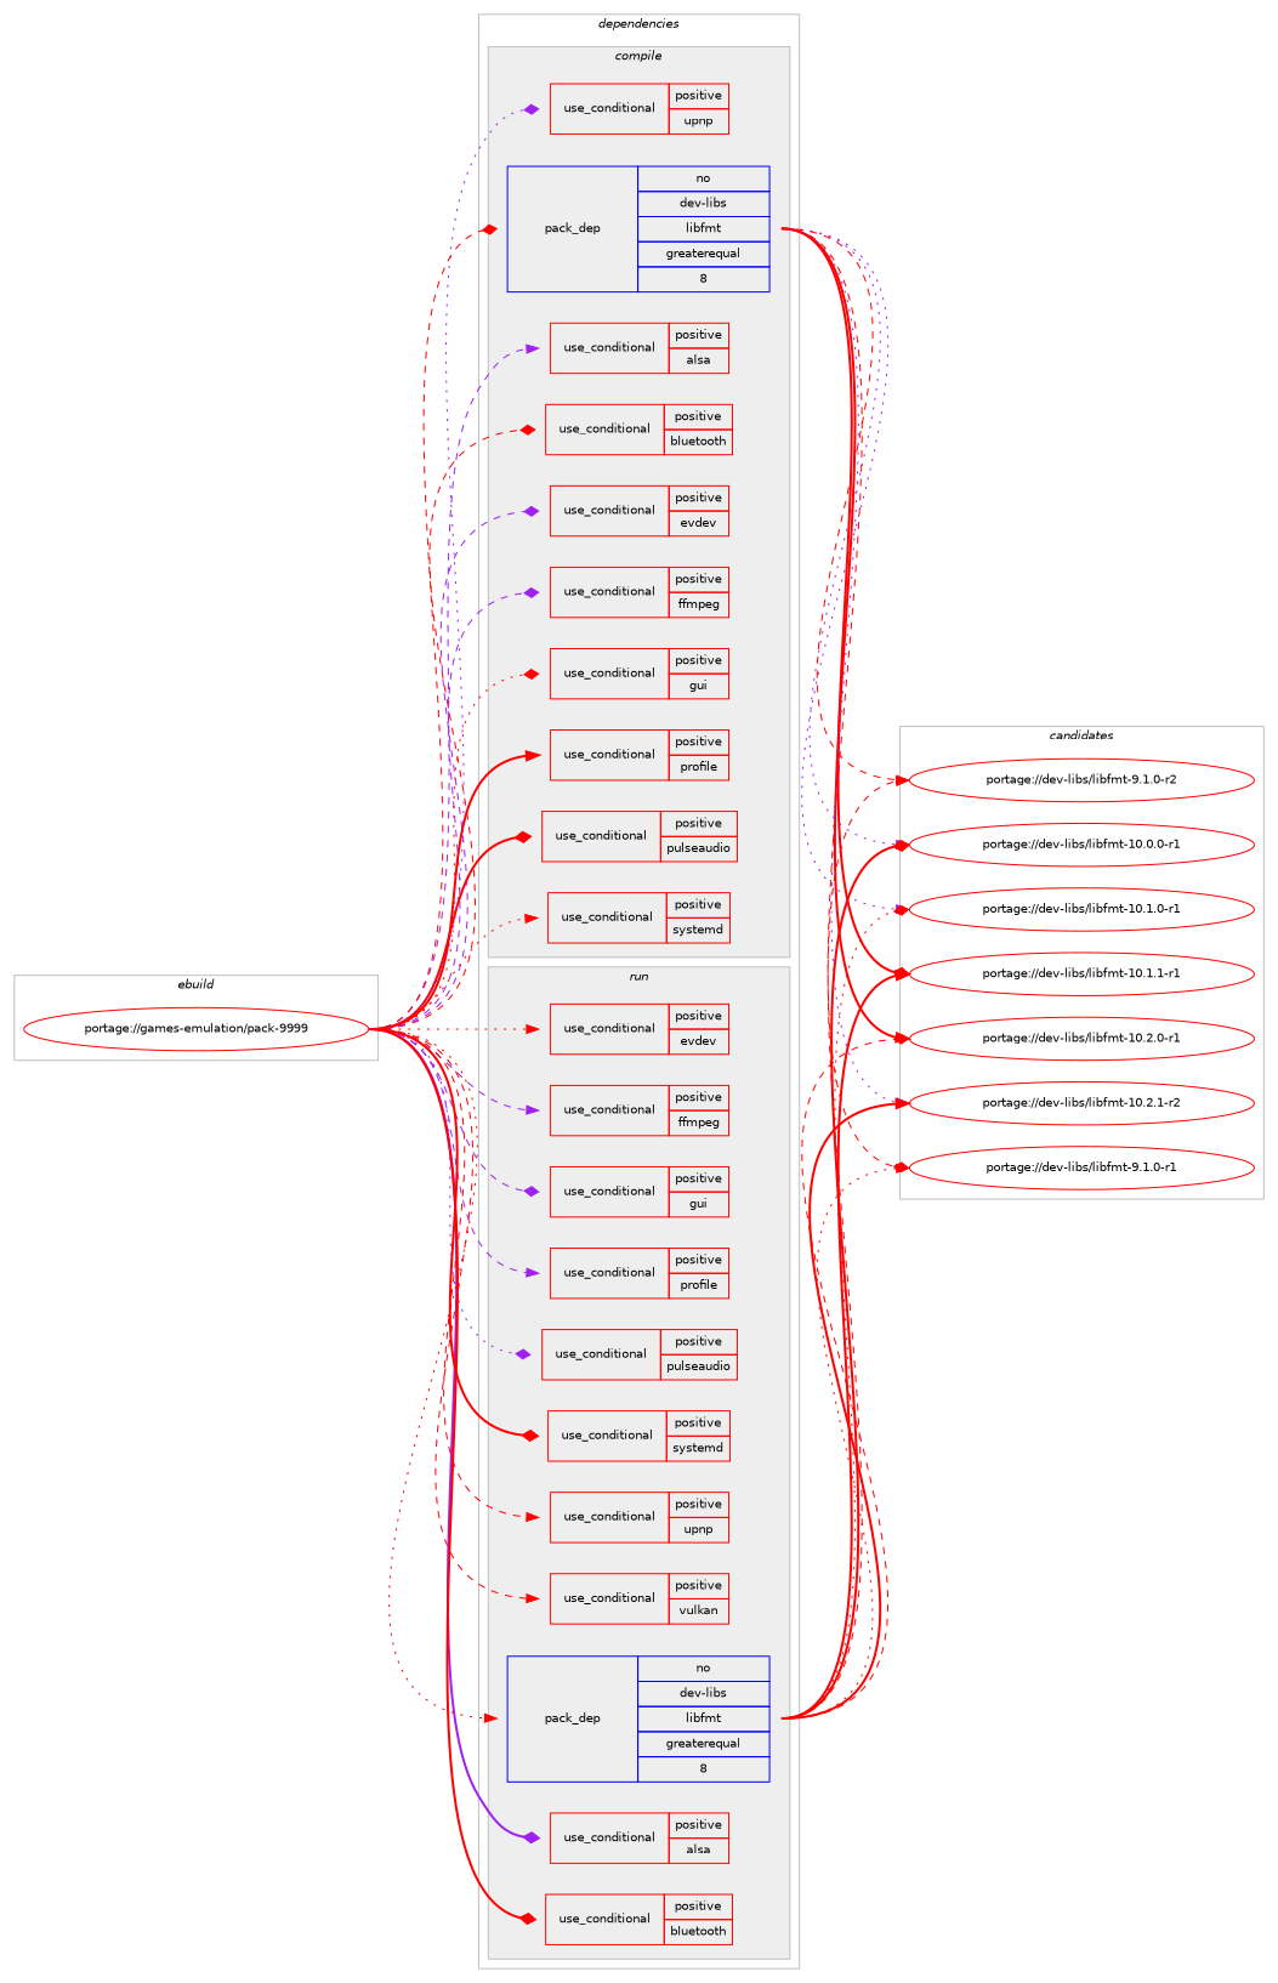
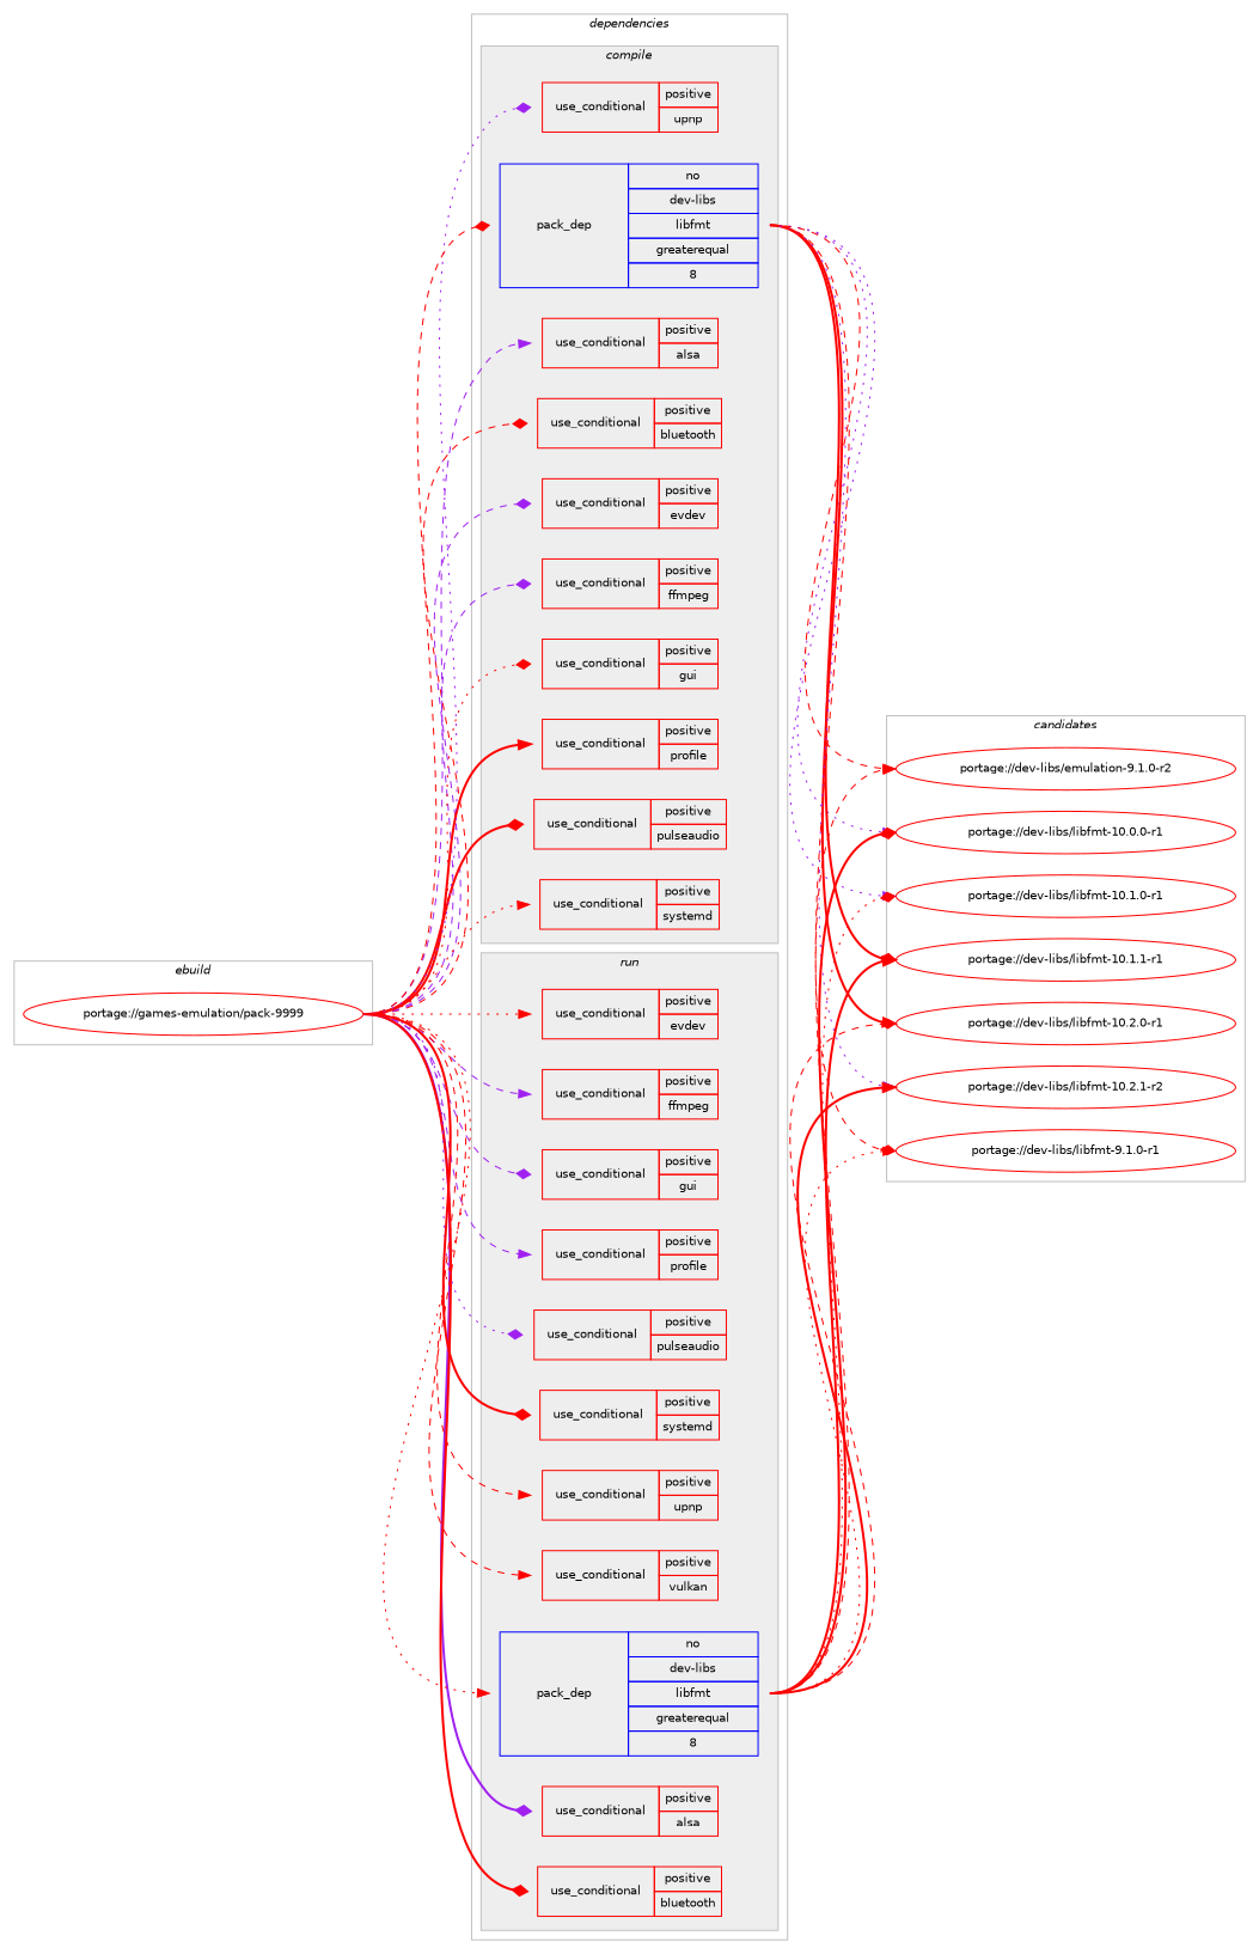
  digraph {
    compound=true
    concentrate=true
    fontname=Helvetica
    fontsize=10
    newrank=true
    rankdir=LR
    ranksep=1.5
    node [color=red fontname=Helvetica fontsize=10 shape=none]
    edge [arrowhead=normal color=red headport=w style=dashed tailport=e weight=20]
    n1 [label="portage://games-emulation/pack-9999" width=4 shape=""]
    n2 [label=<<TABLE BORDER="0" CELLBORDER="1" CELLSPACING="0" CELLPADDING="4"><TR><TD ROWSPAN="3" CELLPADDING="10">use_conditional</TD></TR><TR><TD>positive</TD></TR><TR><TD>alsa</TD></TR></TABLE>>]
    n3 [label=<<TABLE BORDER="0" CELLBORDER="1" CELLSPACING="0" CELLPADDING="4"><TR><TD ROWSPAN="3" CELLPADDING="10">use_conditional</TD></TR><TR><TD>positive</TD></TR><TR><TD>bluetooth</TD></TR></TABLE>>]
    n4 [label=<<TABLE BORDER="0" CELLBORDER="1" CELLSPACING="0" CELLPADDING="4"><TR><TD ROWSPAN="3" CELLPADDING="10">use_conditional</TD></TR><TR><TD>positive</TD></TR><TR><TD>evdev</TD></TR></TABLE>>]
    n5 [label=<<TABLE BORDER="0" CELLBORDER="1" CELLSPACING="0" CELLPADDING="4"><TR><TD ROWSPAN="3" CELLPADDING="10">use_conditional</TD></TR><TR><TD>positive</TD></TR><TR><TD>ffmpeg</TD></TR></TABLE>>]
    n6 [label=<<TABLE BORDER="0" CELLBORDER="1" CELLSPACING="0" CELLPADDING="4"><TR><TD ROWSPAN="3" CELLPADDING="10">use_conditional</TD></TR><TR><TD>positive</TD></TR><TR><TD>gui</TD></TR></TABLE>>]
    n7 [label=<<TABLE BORDER="0" CELLBORDER="1" CELLSPACING="0" CELLPADDING="4"><TR><TD ROWSPAN="3" CELLPADDING="10">use_conditional</TD></TR><TR><TD>positive</TD></TR><TR><TD>profile</TD></TR></TABLE>>]
    n8 [label=<<TABLE BORDER="0" CELLBORDER="1" CELLSPACING="0" CELLPADDING="4"><TR><TD ROWSPAN="3" CELLPADDING="10">use_conditional</TD></TR><TR><TD>positive</TD></TR><TR><TD>pulseaudio</TD></TR></TABLE>>]
    n9 [label=<<TABLE BORDER="0" CELLBORDER="1" CELLSPACING="0" CELLPADDING="4"><TR><TD ROWSPAN="3" CELLPADDING="10">use_conditional</TD></TR><TR><TD>positive</TD></TR><TR><TD>systemd</TD></TR></TABLE>>]
    n10 [label=<<TABLE BORDER="0" CELLBORDER="1" CELLSPACING="0" CELLPADDING="4"><TR><TD ROWSPAN="3" CELLPADDING="10">use_conditional</TD></TR><TR><TD>positive</TD></TR><TR><TD>upnp</TD></TR></TABLE>>]
    n11 [color=blue label=<<TABLE BORDER="0" CELLBORDER="1" CELLSPACING="0" CELLPADDING="4" WIDTH="220"><TR><TD ROWSPAN="6" CELLPADDING="30">pack_dep</TD></TR><TR><TD WIDTH="110">no</TD></TR><TR><TD>dev-libs</TD></TR><TR><TD>libfmt</TD></TR><TR><TD>greaterequal</TD></TR><TR><TD>8</TD></TR></TABLE>>]
    n12 [label=<<TABLE BORDER="0" CELLBORDER="1" CELLSPACING="0" CELLPADDING="4"><TR><TD ROWSPAN="3" CELLPADDING="10">use_conditional</TD></TR><TR><TD>positive</TD></TR><TR><TD>alsa</TD></TR></TABLE>>]
    n13 [label=<<TABLE BORDER="0" CELLBORDER="1" CELLSPACING="0" CELLPADDING="4"><TR><TD ROWSPAN="3" CELLPADDING="10">use_conditional</TD></TR><TR><TD>positive</TD></TR><TR><TD>bluetooth</TD></TR></TABLE>>]
    n14 [label=<<TABLE BORDER="0" CELLBORDER="1" CELLSPACING="0" CELLPADDING="4"><TR><TD ROWSPAN="3" CELLPADDING="10">use_conditional</TD></TR><TR><TD>positive</TD></TR><TR><TD>evdev</TD></TR></TABLE>>]
    n15 [label=<<TABLE BORDER="0" CELLBORDER="1" CELLSPACING="0" CELLPADDING="4"><TR><TD ROWSPAN="3" CELLPADDING="10">use_conditional</TD></TR><TR><TD>positive</TD></TR><TR><TD>ffmpeg</TD></TR></TABLE>>]
    n16 [label=<<TABLE BORDER="0" CELLBORDER="1" CELLSPACING="0" CELLPADDING="4"><TR><TD ROWSPAN="3" CELLPADDING="10">use_conditional</TD></TR><TR><TD>positive</TD></TR><TR><TD>gui</TD></TR></TABLE>>]
    n17 [label=<<TABLE BORDER="0" CELLBORDER="1" CELLSPACING="0" CELLPADDING="4"><TR><TD ROWSPAN="3" CELLPADDING="10">use_conditional</TD></TR><TR><TD>positive</TD></TR><TR><TD>profile</TD></TR></TABLE>>]
    n18 [label=<<TABLE BORDER="0" CELLBORDER="1" CELLSPACING="0" CELLPADDING="4"><TR><TD ROWSPAN="3" CELLPADDING="10">use_conditional</TD></TR><TR><TD>positive</TD></TR><TR><TD>pulseaudio</TD></TR></TABLE>>]
    n19 [label=<<TABLE BORDER="0" CELLBORDER="1" CELLSPACING="0" CELLPADDING="4"><TR><TD ROWSPAN="3" CELLPADDING="10">use_conditional</TD></TR><TR><TD>positive</TD></TR><TR><TD>systemd</TD></TR></TABLE>>]
    n20 [label=<<TABLE BORDER="0" CELLBORDER="1" CELLSPACING="0" CELLPADDING="4"><TR><TD ROWSPAN="3" CELLPADDING="10">use_conditional</TD></TR><TR><TD>positive</TD></TR><TR><TD>upnp</TD></TR></TABLE>>]
    n21 [label=<<TABLE BORDER="0" CELLBORDER="1" CELLSPACING="0" CELLPADDING="4"><TR><TD ROWSPAN="3" CELLPADDING="10">use_conditional</TD></TR><TR><TD>positive</TD></TR><TR><TD>vulkan</TD></TR></TABLE>>]
    n22 [color=blue label=<<TABLE BORDER="0" CELLBORDER="1" CELLSPACING="0" CELLPADDING="4" WIDTH="220"><TR><TD ROWSPAN="6" CELLPADDING="30">pack_dep</TD></TR><TR><TD WIDTH="110">no</TD></TR><TR><TD>dev-libs</TD></TR><TR><TD>libfmt</TD></TR><TR><TD>greaterequal</TD></TR><TR><TD>8</TD></TR></TABLE>>]
    n23 [label="portage://dev-libs/libfmt-10.0.0-r1" width=4 shape=""]
    n24 [label="portage://dev-libs/libfmt-10.1.0-r1" width=4 shape=""]
    n25 [label="portage://dev-libs/libfmt-10.1.1-r1" width=4 shape=""]
    n26 [label="portage://dev-libs/libfmt-10.2.0-r1" width=4 shape=""]
    n27 [label="portage://dev-libs/libfmt-10.2.1-r2" width=4 shape=""]
    n28 [label="portage://dev-libs/libfmt-9.1.0-r1" width=4 shape=""]
-   n29 [label="portage://dev-libs/libfmt-9.1.0-r2" width=4 shape=""]
+   n29 [label="portage://dev-libs/emulation-9.1.0-r2" width=4 shape=""]
    subgraph cluster_1 {
      color=gray
      label=<<i>ebuild</i>>
      rank=same
      n1
    }
    subgraph cluster_2 {
      color=gray
      label=<<i>dependencies</i>>
      subgraph cluster_3 {
        color=gray
        fillcolor="#eeeeee"
        label=<<i>compile</i>>
        style=filled
        subgraph sub_4 {
          color=gray
          fillcolor="#eeeeee"
          label=<<i>compile</i>>
          style=filled
          n2
        }
        subgraph sub_5 {
          color=gray
          fillcolor="#eeeeee"
          label=<<i>compile</i>>
          style=filled
          n3
        }
        subgraph sub_6 {
          color=gray
          fillcolor="#eeeeee"
          label=<<i>compile</i>>
          style=filled
          n4
        }
        subgraph sub_7 {
          color=gray
          fillcolor="#eeeeee"
          label=<<i>compile</i>>
          style=filled
          n5
        }
        subgraph sub_8 {
          color=gray
          fillcolor="#eeeeee"
          label=<<i>compile</i>>
          style=filled
          n6
        }
        subgraph sub_9 {
          color=gray
          fillcolor="#eeeeee"
          label=<<i>compile</i>>
          style=filled
          n7
        }
        subgraph sub_10 {
          color=gray
          fillcolor="#eeeeee"
          label=<<i>compile</i>>
          style=filled
          n8
        }
        subgraph sub_11 {
          color=gray
          fillcolor="#eeeeee"
          label=<<i>compile</i>>
          style=filled
          n9
        }
        subgraph sub_12 {
          color=gray
          fillcolor="#eeeeee"
          label=<<i>compile</i>>
          style=filled
          n10
        }
        subgraph sub_13 {
          color=gray
          fillcolor="#eeeeee"
          label=<<i>compile</i>>
          style=filled
          n11
        }
      }
      subgraph cluster_14 {
        color=gray
        fillcolor="#eeeeee"
        label=<<i>compile and run</i>>
        style=filled
      }
      subgraph cluster_15 {
        color=gray
        fillcolor="#eeeeee"
        label=<<i>run</i>>
        style=filled
        subgraph sub_16 {
          color=gray
          fillcolor="#eeeeee"
          label=<<i>run</i>>
          style=filled
          n12
        }
        subgraph sub_17 {
          color=gray
          fillcolor="#eeeeee"
          label=<<i>run</i>>
          style=filled
          n13
        }
        subgraph sub_18 {
          color=gray
          fillcolor="#eeeeee"
          label=<<i>run</i>>
          style=filled
          n14
        }
        subgraph sub_19 {
          color=gray
          fillcolor="#eeeeee"
          label=<<i>run</i>>
          style=filled
          n15
        }
        subgraph sub_20 {
          color=gray
          fillcolor="#eeeeee"
          label=<<i>run</i>>
          style=filled
          n16
        }
        subgraph sub_21 {
          color=gray
          fillcolor="#eeeeee"
          label=<<i>run</i>>
          style=filled
          n17
        }
        subgraph sub_22 {
          color=gray
          fillcolor="#eeeeee"
          label=<<i>run</i>>
          style=filled
          n18
        }
        subgraph sub_23 {
          color=gray
          fillcolor="#eeeeee"
          label=<<i>run</i>>
          style=filled
          n19
        }
        subgraph sub_24 {
          color=gray
          fillcolor="#eeeeee"
          label=<<i>run</i>>
          style=filled
          n20
        }
        subgraph sub_25 {
          color=gray
          fillcolor="#eeeeee"
          label=<<i>run</i>>
          style=filled
          n21
        }
        subgraph sub_26 {
          color=gray
          fillcolor="#eeeeee"
          label=<<i>run</i>>
          style=filled
          n22
        }
      }
    }
    subgraph cluster_27 {
      color=gray
      label=<<i>candidates</i>>
      rank=same
      subgraph sub_28 {
        color=black
        label=<<i>candidates</i>>
        nodesep=1
        rank=same
        n23
        n24
        n25
        n26
        n27
        n28
        n29
      }
      subgraph sub_29 {
        color=black
        label=<<i>candidates</i>>
        nodesep=1
        rank=same
        n23
        n24
        n25
        n26
        n27
        n28
        n29
      }
    }
    n1 -> n2 [color=purple]
    n1 -> n3 [arrowhead=diamond]
    n1 -> n4 [arrowhead=diamond color=purple]
    n1 -> n5 [arrowhead=diamond color=purple]
    n1 -> n6 [arrowhead=diamond style=dotted]
    n1 -> n7 [style=bold]
    n1 -> n8 [arrowhead=diamond style=bold]
    n1 -> n9 [style=dotted]
    n1 -> n10 [arrowhead=diamond color=purple style=dotted]
    n1 -> n11 [arrowhead=diamond]
    n1 -> n12 [arrowhead=diamond color=purple style=bold]
    n1 -> n13 [arrowhead=diamond style=bold]
    n1 -> n14 [style=dotted]
    n1 -> n15 [color=purple]
    n1 -> n16 [arrowhead=diamond color=purple]
    n1 -> n17 [color=purple]
    n1 -> n18 [arrowhead=diamond color=purple style=dotted]
    n1 -> n19 [arrowhead=diamond style=bold]
    n1 -> n20
    n1 -> n21
    n1 -> n22 [style=dotted]
    n11 -> n23 [color=purple style=dotted weight=100]
    n11 -> n24 [color=purple style=dotted weight=100]
    n11 -> n25 [arrowhead=diamond style=bold weight=100]
    n11 -> n26 [style=bold weight=100]
    n11 -> n27 [color=purple style=dotted weight=100]
    n11 -> n28 [arrowhead=diamond weight=100]
    n11 -> n29 [weight=100]
    n22 -> n23 [arrowhead=diamond style=bold weight=100]
    n22 -> n24 [arrowhead=diamond style=dotted weight=100]
    n22 -> n25 [style=bold weight=100]
    n22 -> n26 [arrowhead=diamond weight=100]
    n22 -> n27 [style=bold weight=100]
    n22 -> n28 [style=dotted weight=100]
    n22 -> n29 [weight=100]
  }
